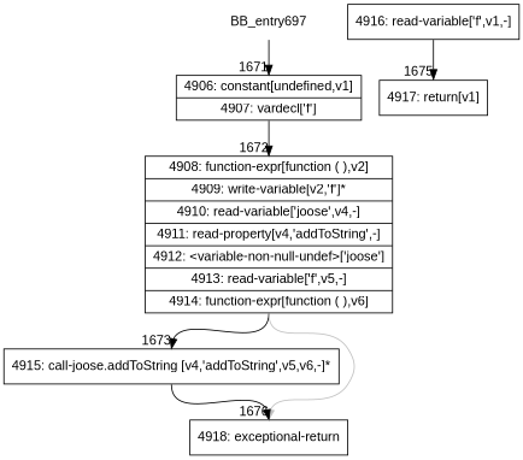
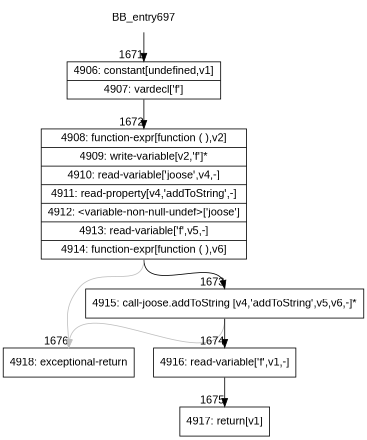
  digraph {
    fontname="Liberation Sans"
    rankdir=TD
    node [fontname="Liberation Sans" shape=record]
    edge [fontname="Liberation Sans" headport=n tailport=s]
    n1 [label=BB_entry697 shape=none]
    n2 [label="{4906: constant[undefined,v1]|4907: vardecl['f']}"]
    n3 [label="{4908: function-expr[function ( ),v2]|4909: write-variable[v2,'f']*|4910: read-variable['joose',v4,-]|4911: read-property[v4,'addToString',-]|4912: \<variable-non-null-undef\>['joose']|4913: read-variable['f',v5,-]|4914: function-expr[function ( ),v6]}"]
    n4 [label="{4915: call-joose.addToString [v4,'addToString',v5,v6,-]*}"]
    n5 [label="{4918: exceptional-return}"]
    n6 [label="{4916: read-variable['f',v1,-]}"]
    n7 [label="{4917: return[v1]}"]
    n1 -> n2 [headlabel="    1671"]
    n2 -> n3 [headlabel="      1672"]
    n3 -> n4 [headlabel="      1673"]
    n3 -> n5 [color=gray headlabel="      1676"]
-   n4 -> n5 [color=black]
+   n4 -> n5 [color=gray]
+   n4 -> n6 [headlabel="      1674"]
    n6 -> n7 [headlabel="      1675"]
  }
